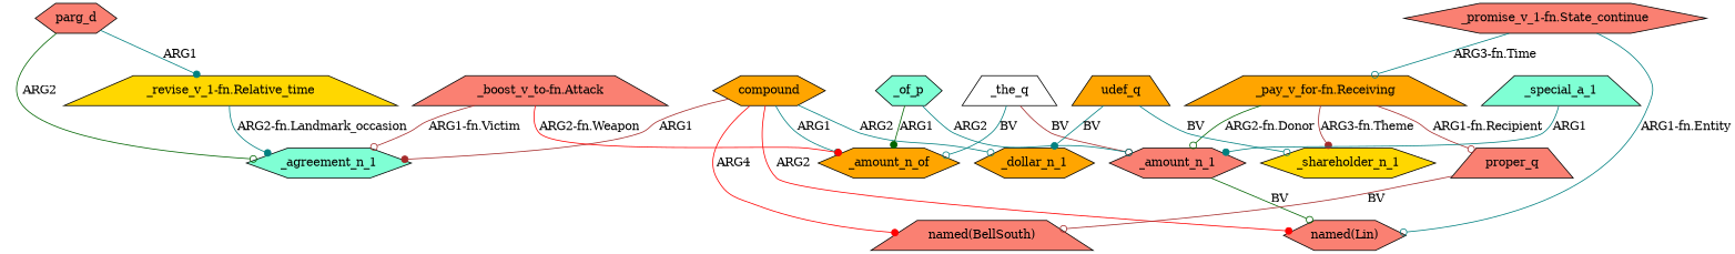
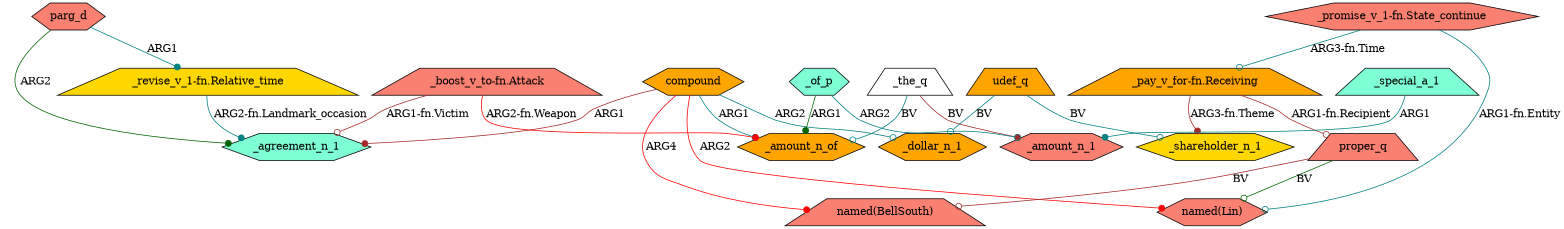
  digraph {
    node [fillcolor=salmon shape=hexagon style=filled]
    edge [arrowhead=odot color=teal]
    _the_q [fillcolor=white shape=trapezium]
    n2 [label=_amount_n_1]
    _amount_n_of [fillcolor=orange]
    _agreement_n_1 [fillcolor=aquamarine]
    compound [fillcolor=orange]
    "named(Lin)"
    "named(BellSouth)" [shape=trapezium]
    _dollar_n_1 [fillcolor=orange]
    parg_d
    "_revise_v_1-fn.Relative_time" [fillcolor=gold shape=trapezium]
    "_pay_v_for-fn.Receiving" [fillcolor=orange shape=trapezium]
    _shareholder_n_1 [fillcolor=gold]
    proper_q [shape=trapezium]
    udef_q [fillcolor=orange shape=trapezium]
    "_boost_v_to-fn.Attack" [shape=trapezium]
    _special_a_1 [fillcolor=aquamarine shape=trapezium]
    "_promise_v_1-fn.State_continue"
    _of_p [fillcolor=aquamarine]
-   _the_q -> n2 [color=brown label=BV]
+   _the_q -> n2 [arrowhead=dot color=brown label=BV]
    _the_q -> _amount_n_of [label=BV]
    compound -> _amount_n_of [arrowhead=dot label=ARG1]
    compound -> _agreement_n_1 [arrowhead=dot color=brown label=ARG1]
    compound -> "named(Lin)" [arrowhead=dot color=red label=ARG2]
    compound -> "named(BellSouth)" [arrowhead=dot color=red label=ARG4]
    compound -> _dollar_n_1 [label=ARG2]
-   parg_d -> _agreement_n_1 [color=darkgreen label=ARG2]
+   parg_d -> _agreement_n_1 [arrowhead=dot color=darkgreen label=ARG2]
    parg_d -> "_revise_v_1-fn.Relative_time" [arrowhead=dot label=ARG1]
    "_revise_v_1-fn.Relative_time" -> _agreement_n_1 [arrowhead=dot label="ARG2-fn.Landmark_occasion"]
-   "_pay_v_for-fn.Receiving" -> n2 [color=darkgreen label="ARG2-fn.Donor"]
    "_pay_v_for-fn.Receiving" -> _shareholder_n_1 [arrowhead=dot color=brown label="ARG3-fn.Theme"]
    "_pay_v_for-fn.Receiving" -> proper_q [color=brown label="ARG1-fn.Recipient"]
-   n2 -> "named(Lin)" [color=darkgreen label=BV]
+   proper_q -> "named(Lin)" [color=darkgreen label=BV]
    proper_q -> "named(BellSouth)" [color=brown label=BV]
-   udef_q -> _dollar_n_1 [arrowhead=dot label=BV]
+   udef_q -> _dollar_n_1 [label=BV]
    udef_q -> _shareholder_n_1 [label=BV]
    "_boost_v_to-fn.Attack" -> _amount_n_of [arrowhead=dot color=red label="ARG2-fn.Weapon"]
    "_boost_v_to-fn.Attack" -> _agreement_n_1 [color=brown label="ARG1-fn.Victim"]
    _special_a_1 -> n2 [arrowhead=dot label=ARG1]
    "_promise_v_1-fn.State_continue" -> "named(Lin)" [label="ARG1-fn.Entity"]
    "_promise_v_1-fn.State_continue" -> "_pay_v_for-fn.Receiving" [label="ARG3-fn.Time"]
    _of_p -> n2 [label=ARG2]
    _of_p -> _amount_n_of [arrowhead=dot color=darkgreen label=ARG1]
  }
